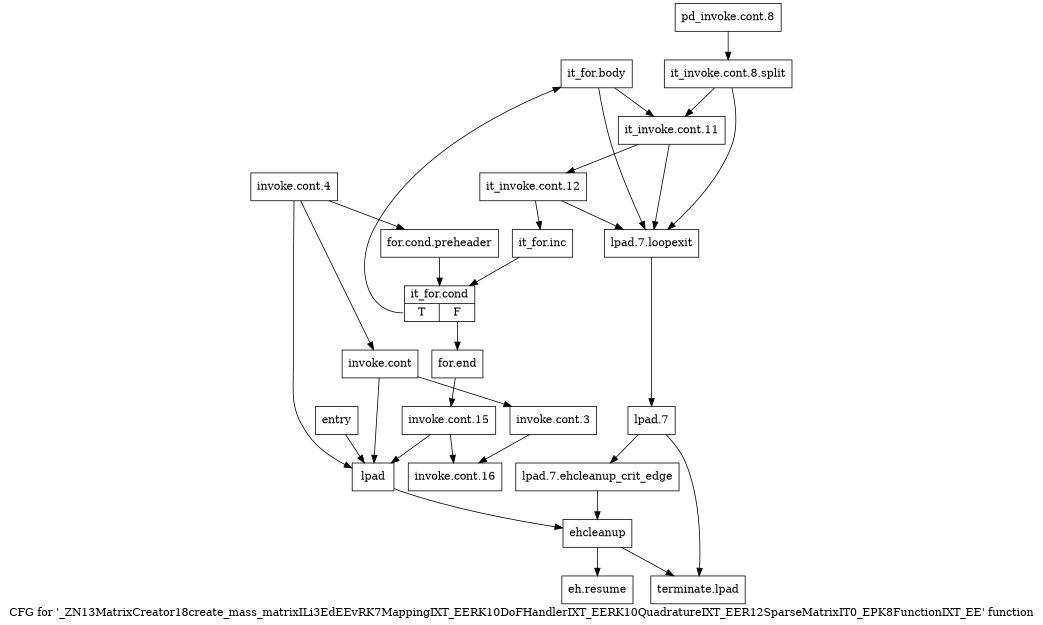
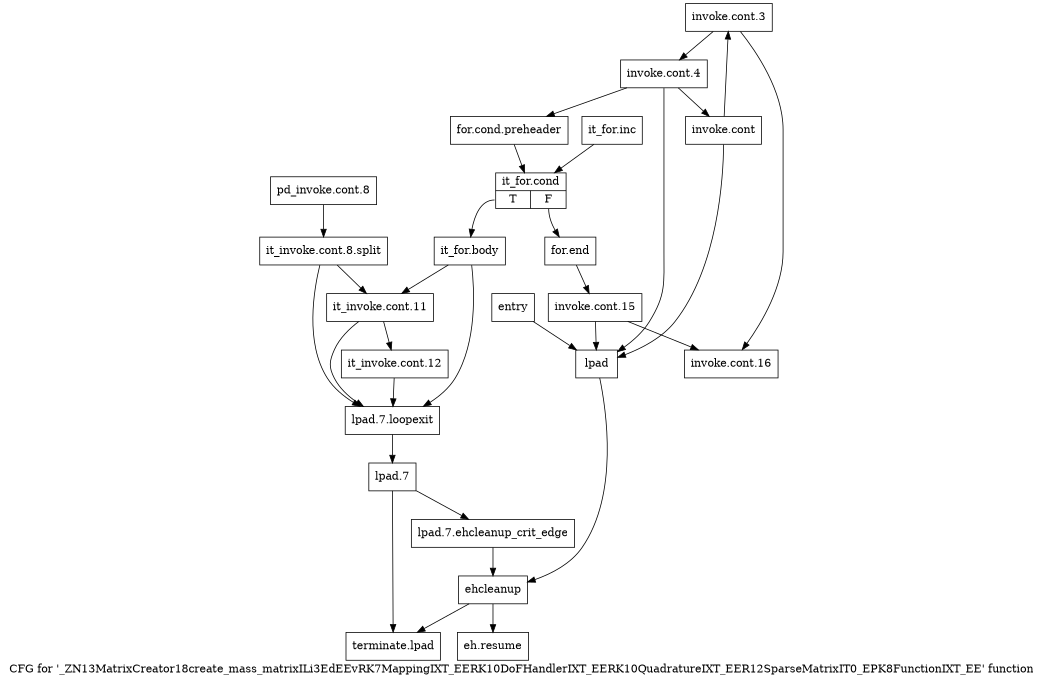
  digraph {
    label="CFG for '_ZN13MatrixCreator18create_mass_matrixILi3EdEEvRK7MappingIXT_EERK10DoFHandlerIXT_EERK10QuadratureIXT_EER12SparseMatrixIT0_EPK8FunctionIXT_EE' function"
    node [shape=record]
    n1 [label="{entry}"]
    n2 [label="{lpad}"]
    n3 [label="{invoke.cont}"]
    n4 [label="{invoke.cont.3}"]
    n5 [label="{ehcleanup}"]
    n6 [label="{invoke.cont.4}"]
    n7 [label="{invoke.cont.16}"]
    n8 [label="{terminate.lpad}"]
    n9 [label="{eh.resume}"]
    n10 [label="{for.cond.preheader}"]
    n11 [label="{it_for.cond|{<s0>T|<s1>F}}"]
    n12 [label="{it_for.body}"]
    n13 [label="{for.end}"]
    n14 [label="{lpad.7.loopexit}"]
    n15 [label="{it_invoke.cont.11}"]
    n16 [label="{invoke.cont.15}"]
    n17 [label="{pd_invoke.cont.8}"]
    n18 [label="{it_invoke.cont.8.split}"]
    n19 [label="{lpad.7}"]
    n20 [label="{lpad.7.ehcleanup_crit_edge}"]
    n21 [label="{it_invoke.cont.12}"]
    n22 [label="{it_for.inc}"]
    n1 -> n2
    n2 -> n5
    n3 -> n2
    n3 -> n4
+   n4 -> n6
    n4 -> n7
    n5 -> n8
    n5 -> n9
    n6 -> n2
    n6 -> n3
    n6 -> n10
    n10 -> n11
    n11 -> n12 [tailport=s0]
    n11 -> n13 [tailport=s1]
    n12 -> n14
    n12 -> n15
    n13 -> n16
    n14 -> n19
    n15 -> n14
    n15 -> n21
    n16 -> n2
    n16 -> n7
    n17 -> n18
    n18 -> n14
    n18 -> n15
    n19 -> n8
    n19 -> n20
    n20 -> n5
    n21 -> n14
-   n21 -> n22
    n22 -> n11
  }
